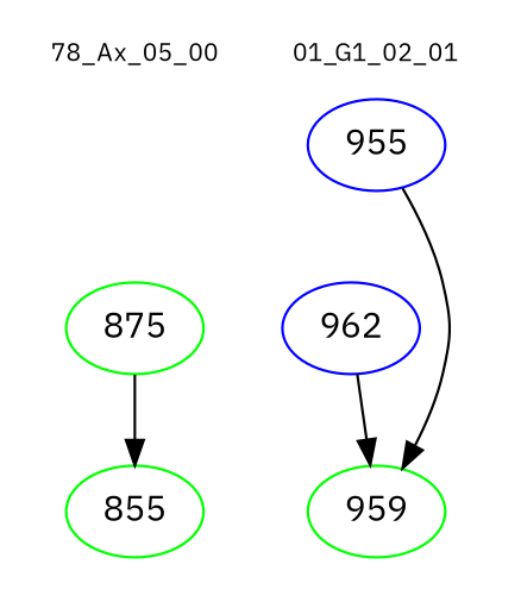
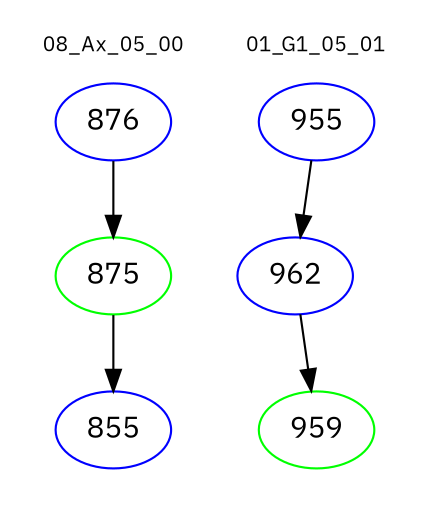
  digraph {
    fontname="IBM Plex Sans"
    node [color=blue fontname="IBM Plex Sans"]
    edge [color=black fontname="IBM Plex Sans"]
+   n1 [label=876]
    n2 [color=green label=875]
-   n3 [color=green label=855]
+   n3 [label=855]
    n4 [label=955]
    n5 [label=962]
    n6 [color=green label=959]
    subgraph cluster_1 {
      color=white
      fontsize=10
-     label="78_Ax_05_00"
+     label="08_Ax_05_00"
+     n1
      n2
      n3
    }
    subgraph cluster_2 {
      color=white
      fontsize=10
-     label="01_G1_02_01"
+     label="01_G1_05_01"
      n4
      n5
      n6
    }
+   n1 -> n2
    n2 -> n3
-   n4 -> n6
+   n4 -> n5
    n5 -> n6
  }
